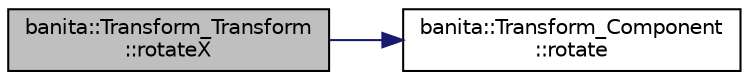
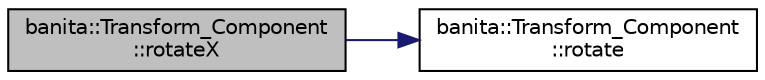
  digraph {
    rankdir=LR
    node [color=black fontname=Helvetica fontsize=10 shape=record style=filled]
-   n1 [fillcolor=grey75 fontcolor=black height=0.2 label="banita::Transform_Transform\l::rotateX" width=0.4]
+   n1 [fillcolor=grey75 fontcolor=black height=0.2 label="banita::Transform_Component\l::rotateX" width=0.4]
    n2 [fillcolor=white height=0.2 label="banita::Transform_Component\l::rotate" width=0.4]
    n1 -> n2 [color=midnightblue fontname=Helvetica fontsize=10 labelfontname=Helvetica labelfontsize=10 style=solid]
  }
